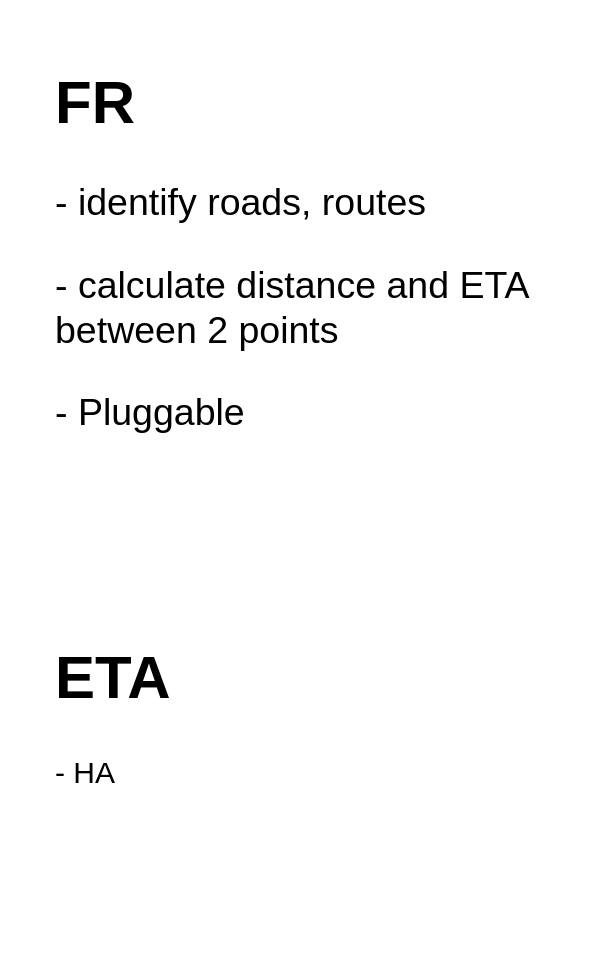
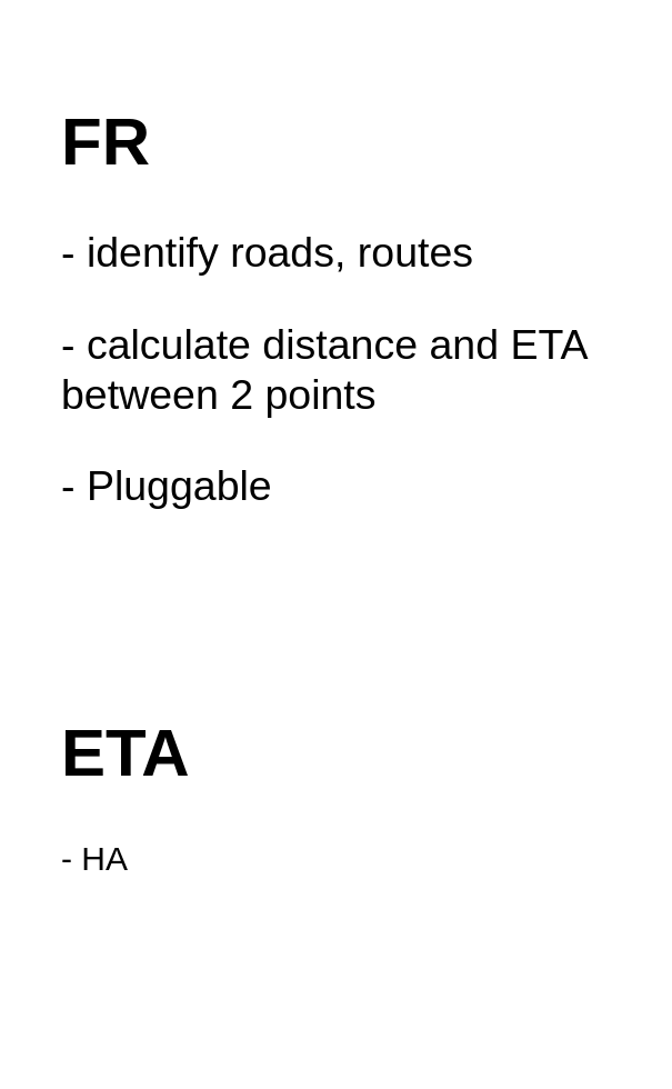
  <mxCell id="0" />
  <mxCell id="1" parent="0" />
- <mxCell id="2" value="&lt;h1 style=&quot;margin-top: 0px;&quot;&gt;FR&lt;/h1&gt;&lt;p style=&quot;font-size: 15px;&quot;&gt;- identify roads, routes&lt;/p&gt;&lt;p style=&quot;font-size: 15px;&quot;&gt;- calculate distance and ETA between 2 points&lt;/p&gt;&lt;p style=&quot;font-size: 15px;&quot;&gt;- Pluggable&amp;nbsp;&lt;/p&gt;&lt;p style=&quot;font-size: 15px;&quot;&gt;&lt;br&gt;&lt;/p&gt;" style="text;html=1;whiteSpace=wrap;overflow=hidden;rounded=0;" vertex="1" parent="1"><mxGeometry x="20" width="200" height="170" as="geometry" y="20" /></mxCell>
+ <mxCell id="2" value="&lt;h1 style=&quot;margin-top: 0px;&quot;&gt;FR&lt;/h1&gt;&lt;p style=&quot;font-size: 15px;&quot;&gt;- identify roads, routes&lt;/p&gt;&lt;p style=&quot;font-size: 15px;&quot;&gt;- calculate distance and ETA between 2 points&lt;/p&gt;&lt;p style=&quot;font-size: 15px;&quot;&gt;- Pluggable&amp;nbsp;&lt;/p&gt;&lt;p style=&quot;font-size: 15px;&quot;&gt;&lt;br&gt;&lt;/p&gt;" style="text;html=1;whiteSpace=wrap;overflow=hidden;rounded=0;" vertex="1" parent="1"><mxGeometry x="20" y="30" width="200" height="170" as="geometry" /></mxCell>
  <mxCell id="3" value="&lt;h1 style=&quot;margin-top: 0px;&quot;&gt;ETA&lt;/h1&gt;&lt;p&gt;- HA&lt;/p&gt;&lt;p&gt;&lt;br&gt;&lt;/p&gt;" style="text;html=1;whiteSpace=wrap;overflow=hidden;rounded=0;" vertex="1" parent="1"><mxGeometry x="20" y="250" width="180" height="120" as="geometry" /></mxCell>
